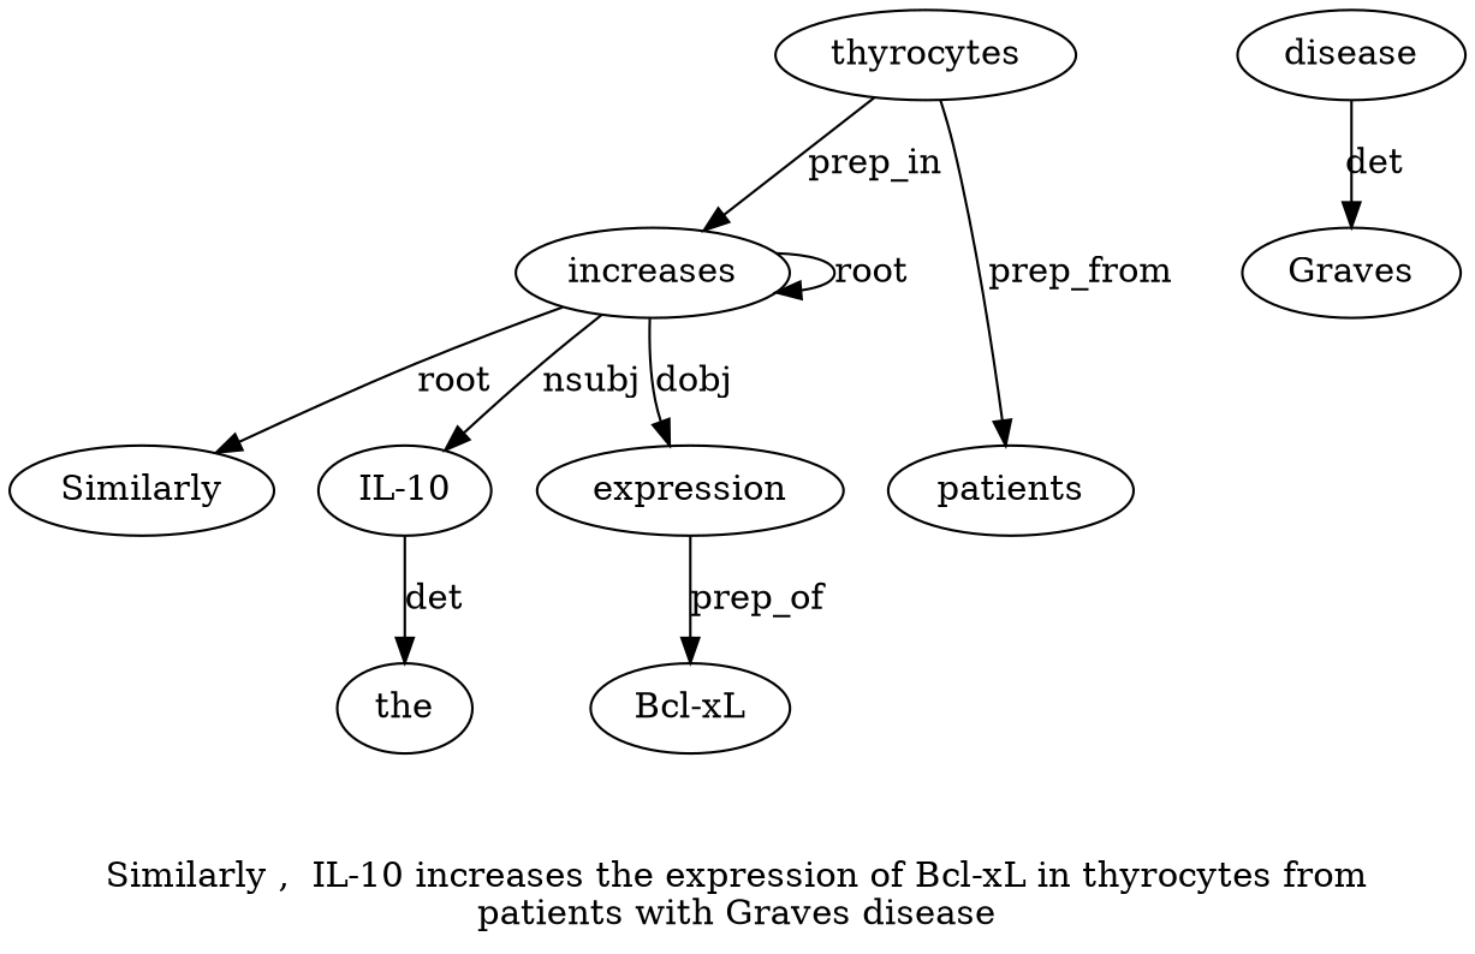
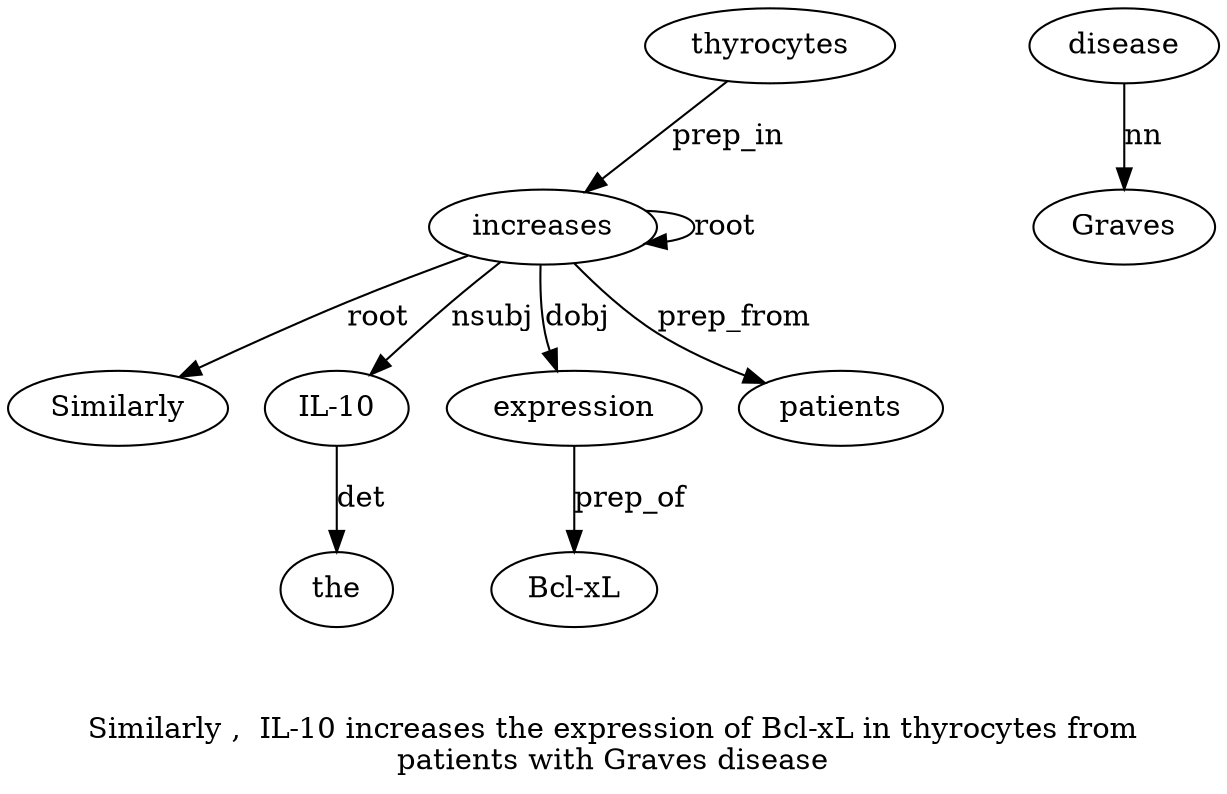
  digraph {
    label="Similarly ,  IL-10 increases the expression of Bcl-xL in thyrocytes from\npatients with Graves disease"
    node [fillcolor=white style=filled]
    n1 [label=increases]
    n2 [label=Similarly]
    n3 [label="IL-10"]
    n4 [label=expression]
    n5 [label=the]
    n6 [label="Bcl-xL"]
    n7 [label=thyrocytes]
    n8 [label=patients]
    n9 [label=disease]
    n10 [label=Graves]
    n1 -> n1 [label=root]
    n1 -> n2 [label=root]
    n1 -> n3 [label=nsubj]
    n1 -> n4 [label=dobj]
    n3 -> n5 [label=det]
    n4 -> n6 [label=prep_of]
    n7 -> n1 [label=prep_in]
-   n7 -> n8 [label=prep_from]
-   n9 -> n10 [label=det]
+   n1 -> n8 [label=prep_from]
+   n9 -> n10 [label=nn]
  }
